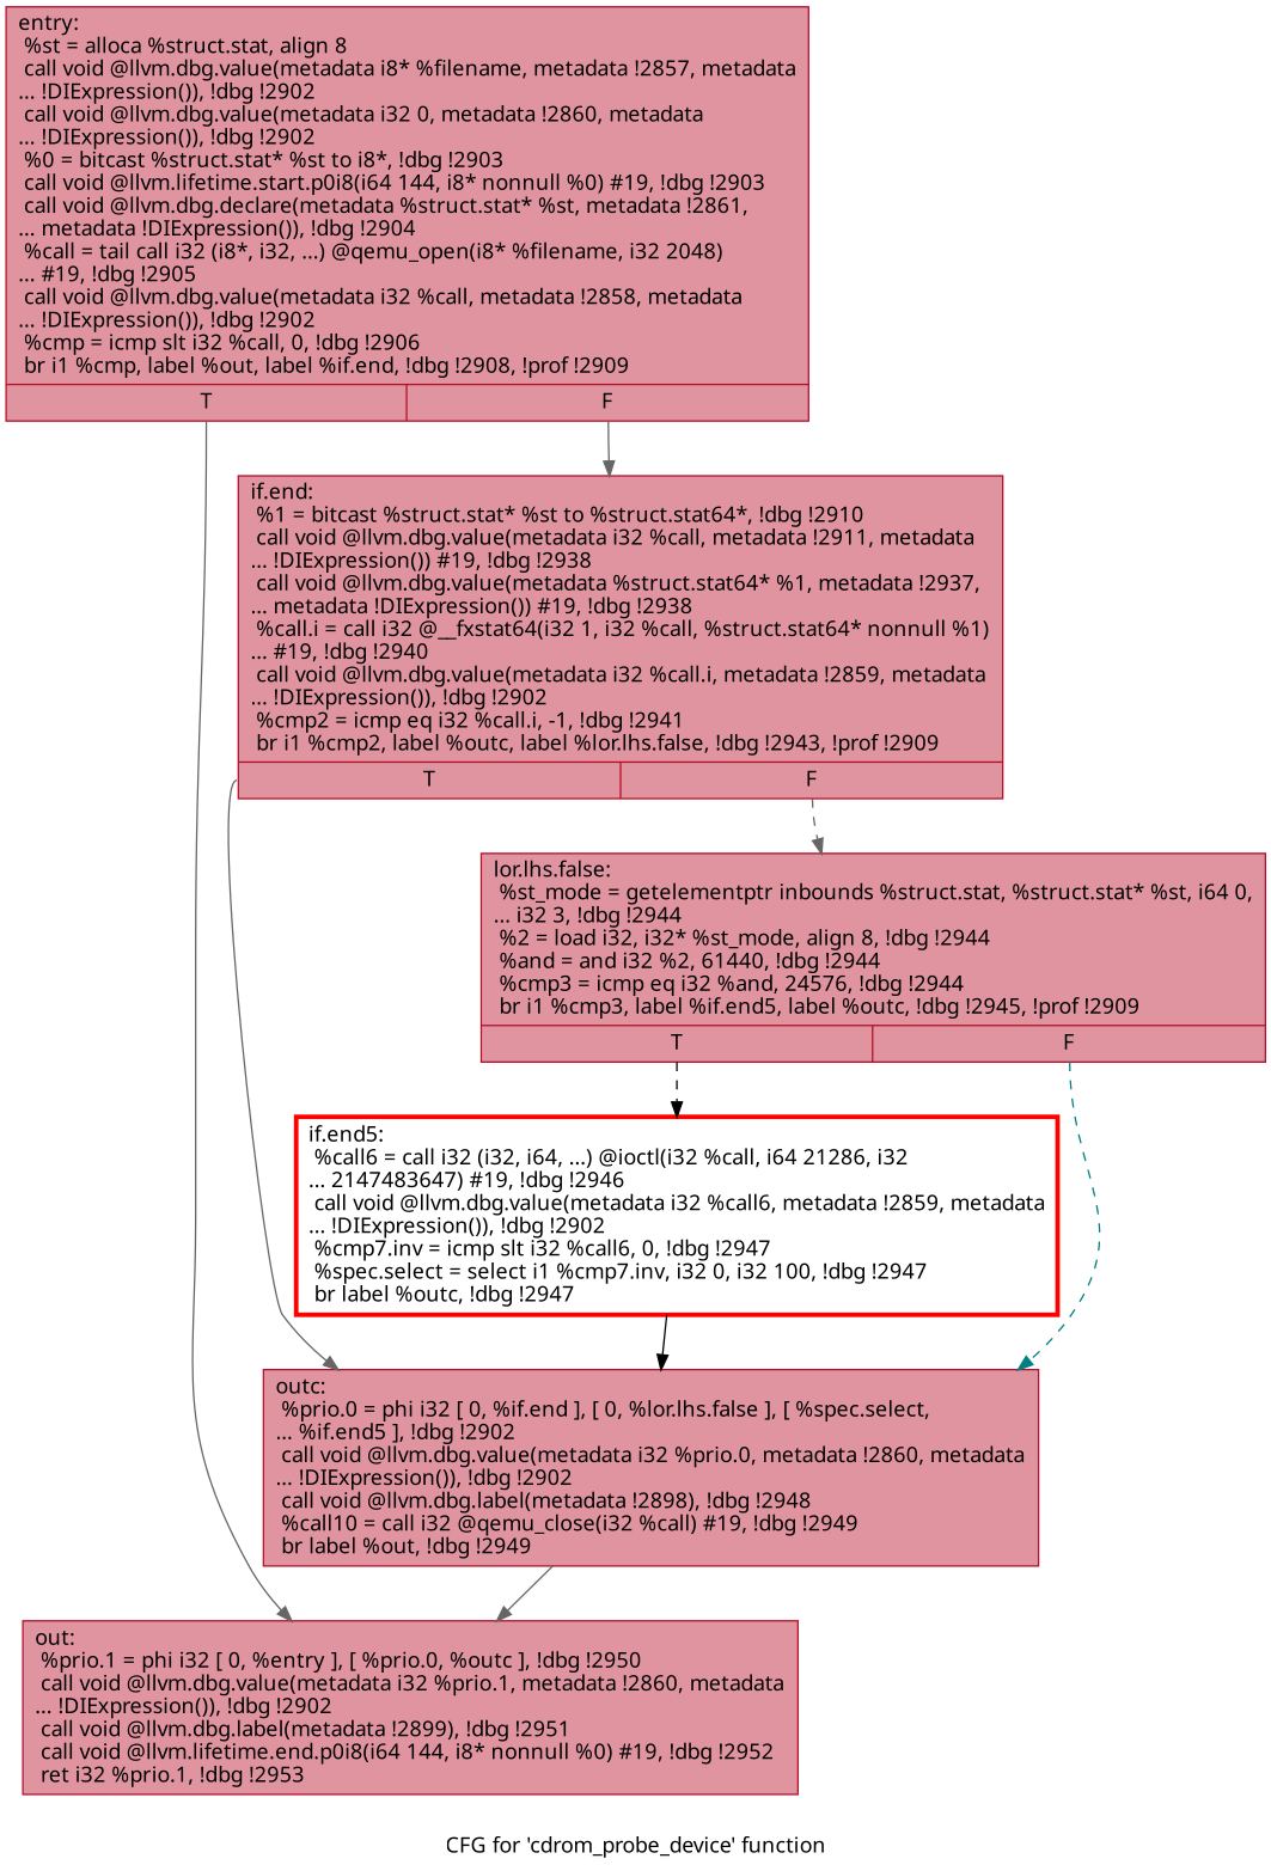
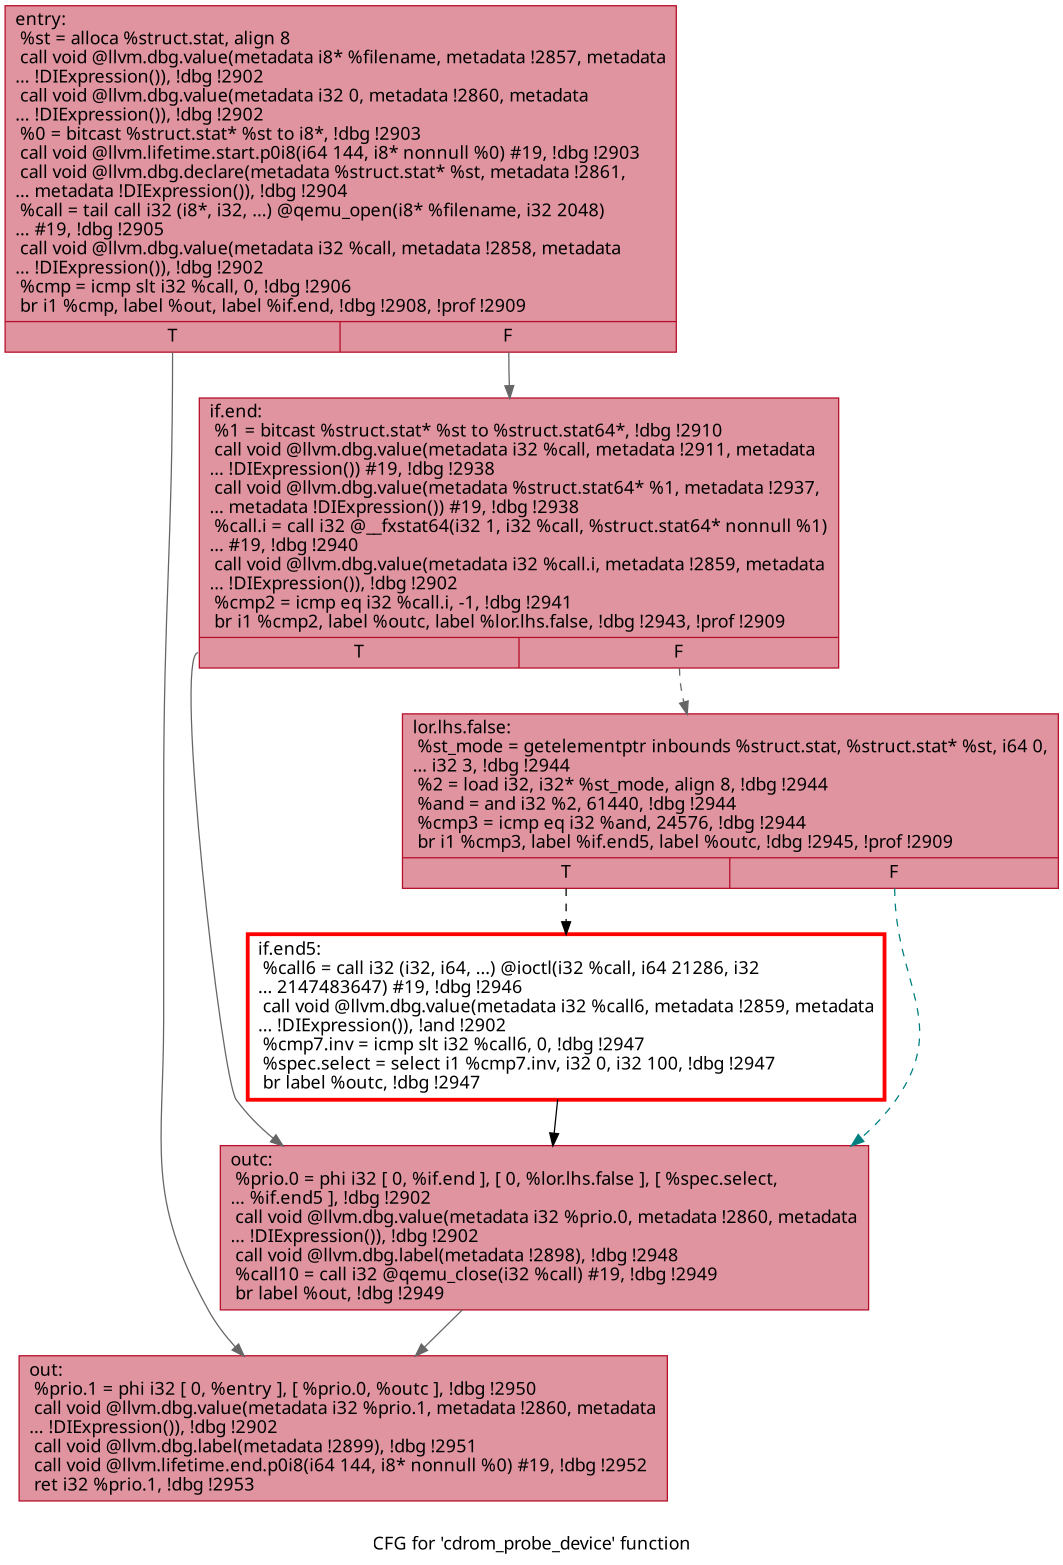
  digraph {
    label="CFG for 'cdrom_probe_device' function"
    fontname="Noto Sans"
    node [color="#b70d28ff" fillcolor="#b70d2870" shape=record style=filled fontname="Noto Sans"]
    edge [tailport=s0 color=gray40 style=solid fontname="Noto Sans"]
    n1 [label="{entry:\l  %st = alloca %struct.stat, align 8\l  call void @llvm.dbg.value(metadata i8* %filename, metadata !2857, metadata\l... !DIExpression()), !dbg !2902\l  call void @llvm.dbg.value(metadata i32 0, metadata !2860, metadata\l... !DIExpression()), !dbg !2902\l  %0 = bitcast %struct.stat* %st to i8*, !dbg !2903\l  call void @llvm.lifetime.start.p0i8(i64 144, i8* nonnull %0) #19, !dbg !2903\l  call void @llvm.dbg.declare(metadata %struct.stat* %st, metadata !2861,\l... metadata !DIExpression()), !dbg !2904\l  %call = tail call i32 (i8*, i32, ...) @qemu_open(i8* %filename, i32 2048)\l... #19, !dbg !2905\l  call void @llvm.dbg.value(metadata i32 %call, metadata !2858, metadata\l... !DIExpression()), !dbg !2902\l  %cmp = icmp slt i32 %call, 0, !dbg !2906\l  br i1 %cmp, label %out, label %if.end, !dbg !2908, !prof !2909\l|{<s0>T|<s1>F}}"]
    n2 [label="{out:                                              \l  %prio.1 = phi i32 [ 0, %entry ], [ %prio.0, %outc ], !dbg !2950\l  call void @llvm.dbg.value(metadata i32 %prio.1, metadata !2860, metadata\l... !DIExpression()), !dbg !2902\l  call void @llvm.dbg.label(metadata !2899), !dbg !2951\l  call void @llvm.lifetime.end.p0i8(i64 144, i8* nonnull %0) #19, !dbg !2952\l  ret i32 %prio.1, !dbg !2953\l}"]
    n3 [label="{if.end:                                           \l  %1 = bitcast %struct.stat* %st to %struct.stat64*, !dbg !2910\l  call void @llvm.dbg.value(metadata i32 %call, metadata !2911, metadata\l... !DIExpression()) #19, !dbg !2938\l  call void @llvm.dbg.value(metadata %struct.stat64* %1, metadata !2937,\l... metadata !DIExpression()) #19, !dbg !2938\l  %call.i = call i32 @__fxstat64(i32 1, i32 %call, %struct.stat64* nonnull %1)\l... #19, !dbg !2940\l  call void @llvm.dbg.value(metadata i32 %call.i, metadata !2859, metadata\l... !DIExpression()), !dbg !2902\l  %cmp2 = icmp eq i32 %call.i, -1, !dbg !2941\l  br i1 %cmp2, label %outc, label %lor.lhs.false, !dbg !2943, !prof !2909\l|{<s0>T|<s1>F}}"]
    n4 [label="{outc:                                             \l  %prio.0 = phi i32 [ 0, %if.end ], [ 0, %lor.lhs.false ], [ %spec.select,\l... %if.end5 ], !dbg !2902\l  call void @llvm.dbg.value(metadata i32 %prio.0, metadata !2860, metadata\l... !DIExpression()), !dbg !2902\l  call void @llvm.dbg.label(metadata !2898), !dbg !2948\l  %call10 = call i32 @qemu_close(i32 %call) #19, !dbg !2949\l  br label %out, !dbg !2949\l}"]
    n5 [label="{lor.lhs.false:                                    \l  %st_mode = getelementptr inbounds %struct.stat, %struct.stat* %st, i64 0,\l... i32 3, !dbg !2944\l  %2 = load i32, i32* %st_mode, align 8, !dbg !2944\l  %and = and i32 %2, 61440, !dbg !2944\l  %cmp3 = icmp eq i32 %and, 24576, !dbg !2944\l  br i1 %cmp3, label %if.end5, label %outc, !dbg !2945, !prof !2909\l|{<s0>T|<s1>F}}"]
-   n6 [color=red label="{if.end5:                                          \l  %call6 = call i32 (i32, i64, ...) @ioctl(i32 %call, i64 21286, i32\l... 2147483647) #19, !dbg !2946\l  call void @llvm.dbg.value(metadata i32 %call6, metadata !2859, metadata\l... !DIExpression()), !dbg !2902\l  %cmp7.inv = icmp slt i32 %call6, 0, !dbg !2947\l  %spec.select = select i1 %cmp7.inv, i32 0, i32 100, !dbg !2947\l  br label %outc, !dbg !2947\l}" penwidth=3.0 fillcolor="" style=""]
+   n6 [color=red label="{if.end5:                                          \l  %call6 = call i32 (i32, i64, ...) @ioctl(i32 %call, i64 21286, i32\l... 2147483647) #19, !dbg !2946\l  call void @llvm.dbg.value(metadata i32 %call6, metadata !2859, metadata\l... !DIExpression()), !and !2902\l  %cmp7.inv = icmp slt i32 %call6, 0, !dbg !2947\l  %spec.select = select i1 %cmp7.inv, i32 0, i32 100, !dbg !2947\l  br label %outc, !dbg !2947\l}" penwidth=3.0 fillcolor="" style=""]
    n1 -> n2
    n1 -> n3 [tailport=s1]
    n3 -> n4
    n3 -> n5 [tailport=s1 style=dashed]
    n4 -> n2 [tailport=""]
    n5 -> n4 [tailport=s1 color=teal style=dashed]
    n5 -> n6 [color=black style=dashed]
    n6 -> n4 [color=black tailport=""]
  }
